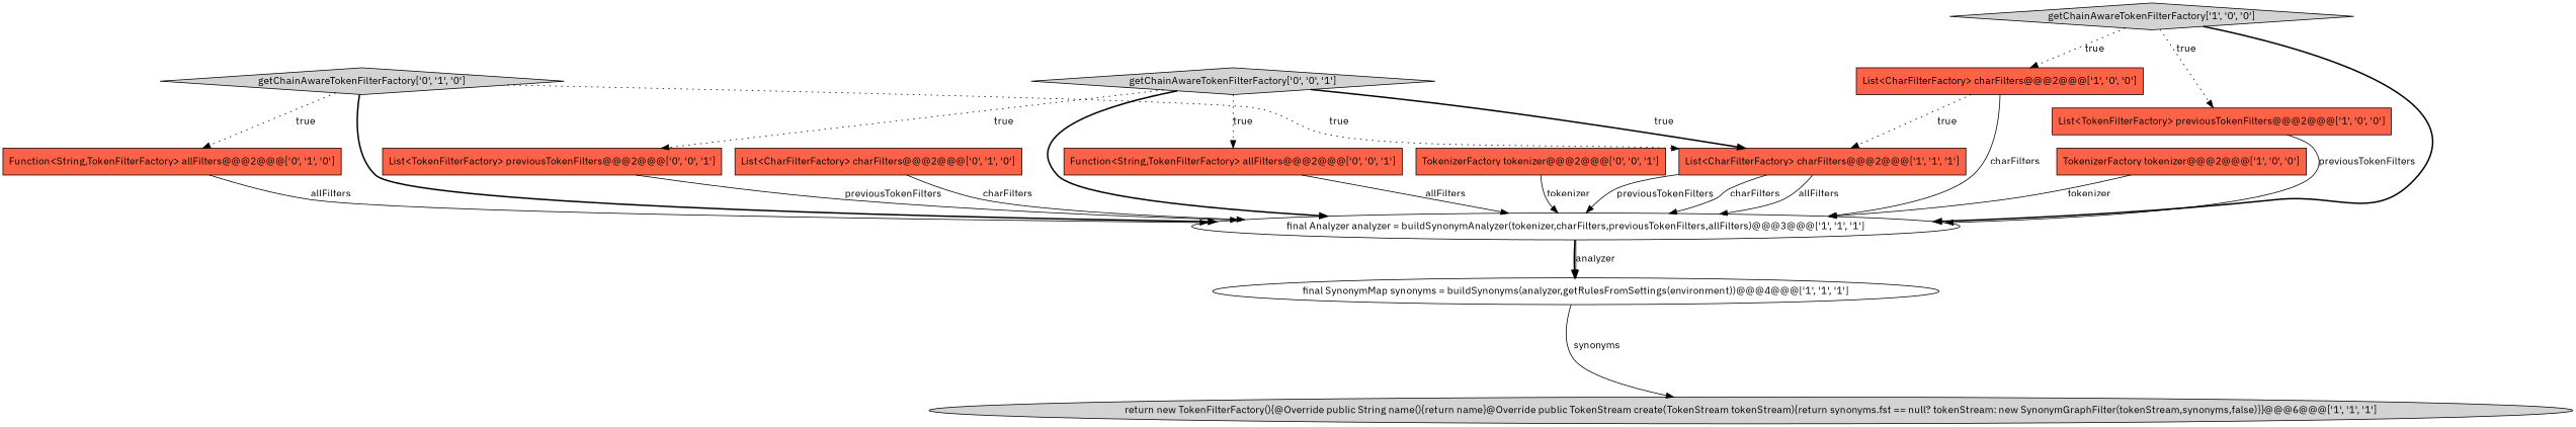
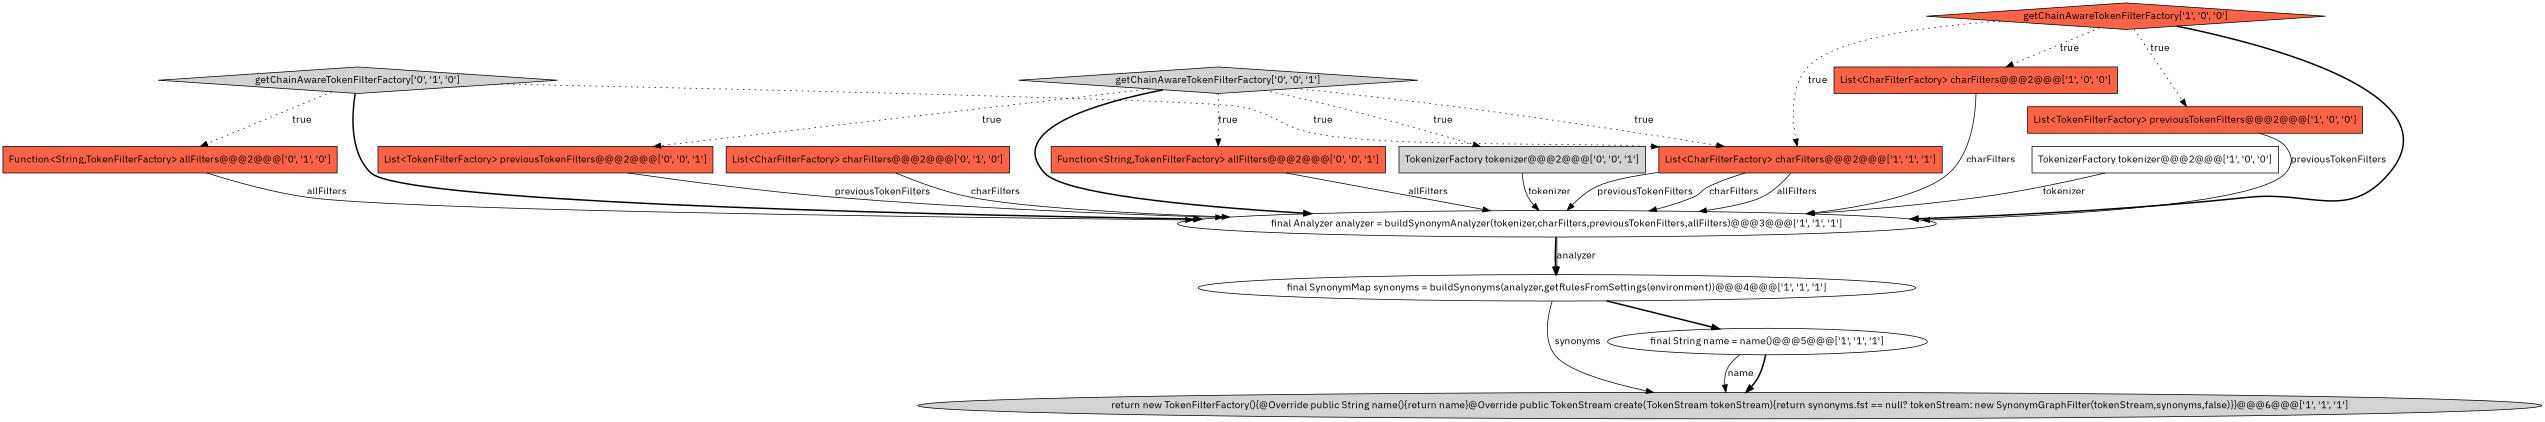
  digraph {
    fontname="IBM Plex Sans"
    node [fillcolor=tomato fontname="IBM Plex Sans" shape=box style=filled]
    edge [fontname="IBM Plex Sans" style=solid]
    n1 [label="List<CharFilterFactory> charFilters@@@2@@@['1', '1', '1']"]
    n2 [fillcolor=white label="final Analyzer analyzer = buildSynonymAnalyzer(tokenizer,charFilters,previousTokenFilters,allFilters)@@@3@@@['1', '1', '1']" shape=ellipse]
    n3 [fillcolor=white label="final SynonymMap synonyms = buildSynonyms(analyzer,getRulesFromSettings(environment))@@@4@@@['1', '1', '1']" shape=ellipse]
    n4 [fillcolor=lightgray label="getChainAwareTokenFilterFactory['0', '1', '0']" shape=diamond]
    n5 [label="Function<String,TokenFilterFactory> allFilters@@@2@@@['0', '1', '0']"]
    n6 [label="List<CharFilterFactory> charFilters@@@2@@@['0', '1', '0']"]
    n7 [fillcolor=lightgray label="return new TokenFilterFactory(){@Override public String name(){return name}@Override public TokenStream create(TokenStream tokenStream){return synonyms.fst == null? tokenStream: new SynonymGraphFilter(tokenStream,synonyms,false)}}@@@6@@@['1', '1', '1']" shape=ellipse]
    n8 [label="List<TokenFilterFactory> previousTokenFilters@@@2@@@['1', '0', '0']"]
    n9 [label="Function<String,TokenFilterFactory> allFilters@@@2@@@['0', '0', '1']"]
-   n10 [label="TokenizerFactory tokenizer@@@2@@@['0', '0', '1']"]
+   n10 [fillcolor=lightgray label="TokenizerFactory tokenizer@@@2@@@['0', '0', '1']"]
    n11 [label="List<TokenFilterFactory> previousTokenFilters@@@2@@@['0', '0', '1']"]
    n12 [fillcolor=lightgray label="getChainAwareTokenFilterFactory['0', '0', '1']" shape=diamond]
-   n13 [label="TokenizerFactory tokenizer@@@2@@@['1', '0', '0']"]
-   n14 [fillcolor=lightgray label="getChainAwareTokenFilterFactory['1', '0', '0']" shape=diamond]
+   n13 [fillcolor=white label="TokenizerFactory tokenizer@@@2@@@['1', '0', '0']"]
+   n14 [label="getChainAwareTokenFilterFactory['1', '0', '0']" shape=diamond]
    n15 [label="List<CharFilterFactory> charFilters@@@2@@@['1', '0', '0']"]
+   n16 [fillcolor=white label="final String name = name()@@@5@@@['1', '1', '1']" shape=ellipse]
    n1 -> n2 [label=allFilters]
    n1 -> n2 [label=previousTokenFilters]
    n1 -> n2 [label=charFilters]
    n2 -> n3 [style=bold]
    n2 -> n3 [label=analyzer]
    n3 -> n7 [label=synonyms]
+   n3 -> n16 [style=bold]
    n4 -> n1 [label=true style=dotted]
    n4 -> n2 [style=bold]
    n4 -> n5 [label=true style=dotted]
    n5 -> n2 [label=allFilters]
    n6 -> n2 [label=charFilters]
    n8 -> n2 [label=previousTokenFilters]
    n9 -> n2 [label=allFilters]
    n10 -> n2 [label=tokenizer]
    n11 -> n2 [label=previousTokenFilters]
-   n12 -> n1 [label=true style=bold]
+   n12 -> n1 [label=true style=dotted]
    n12 -> n2 [style=bold]
    n12 -> n9 [label=true style=dotted]
+   n12 -> n10 [label=true style=dotted]
    n12 -> n11 [label=true style=dotted]
    n13 -> n2 [label=tokenizer]
-   n15 -> n1 [label=true style=dotted]
+   n14 -> n1 [label=true style=dotted]
    n14 -> n2 [style=bold]
    n14 -> n8 [label=true style=dotted]
    n14 -> n15 [label=true style=dotted]
    n15 -> n2 [label=charFilters]
+   n16 -> n7 [style=bold]
+   n16 -> n7 [label=name]
  }
